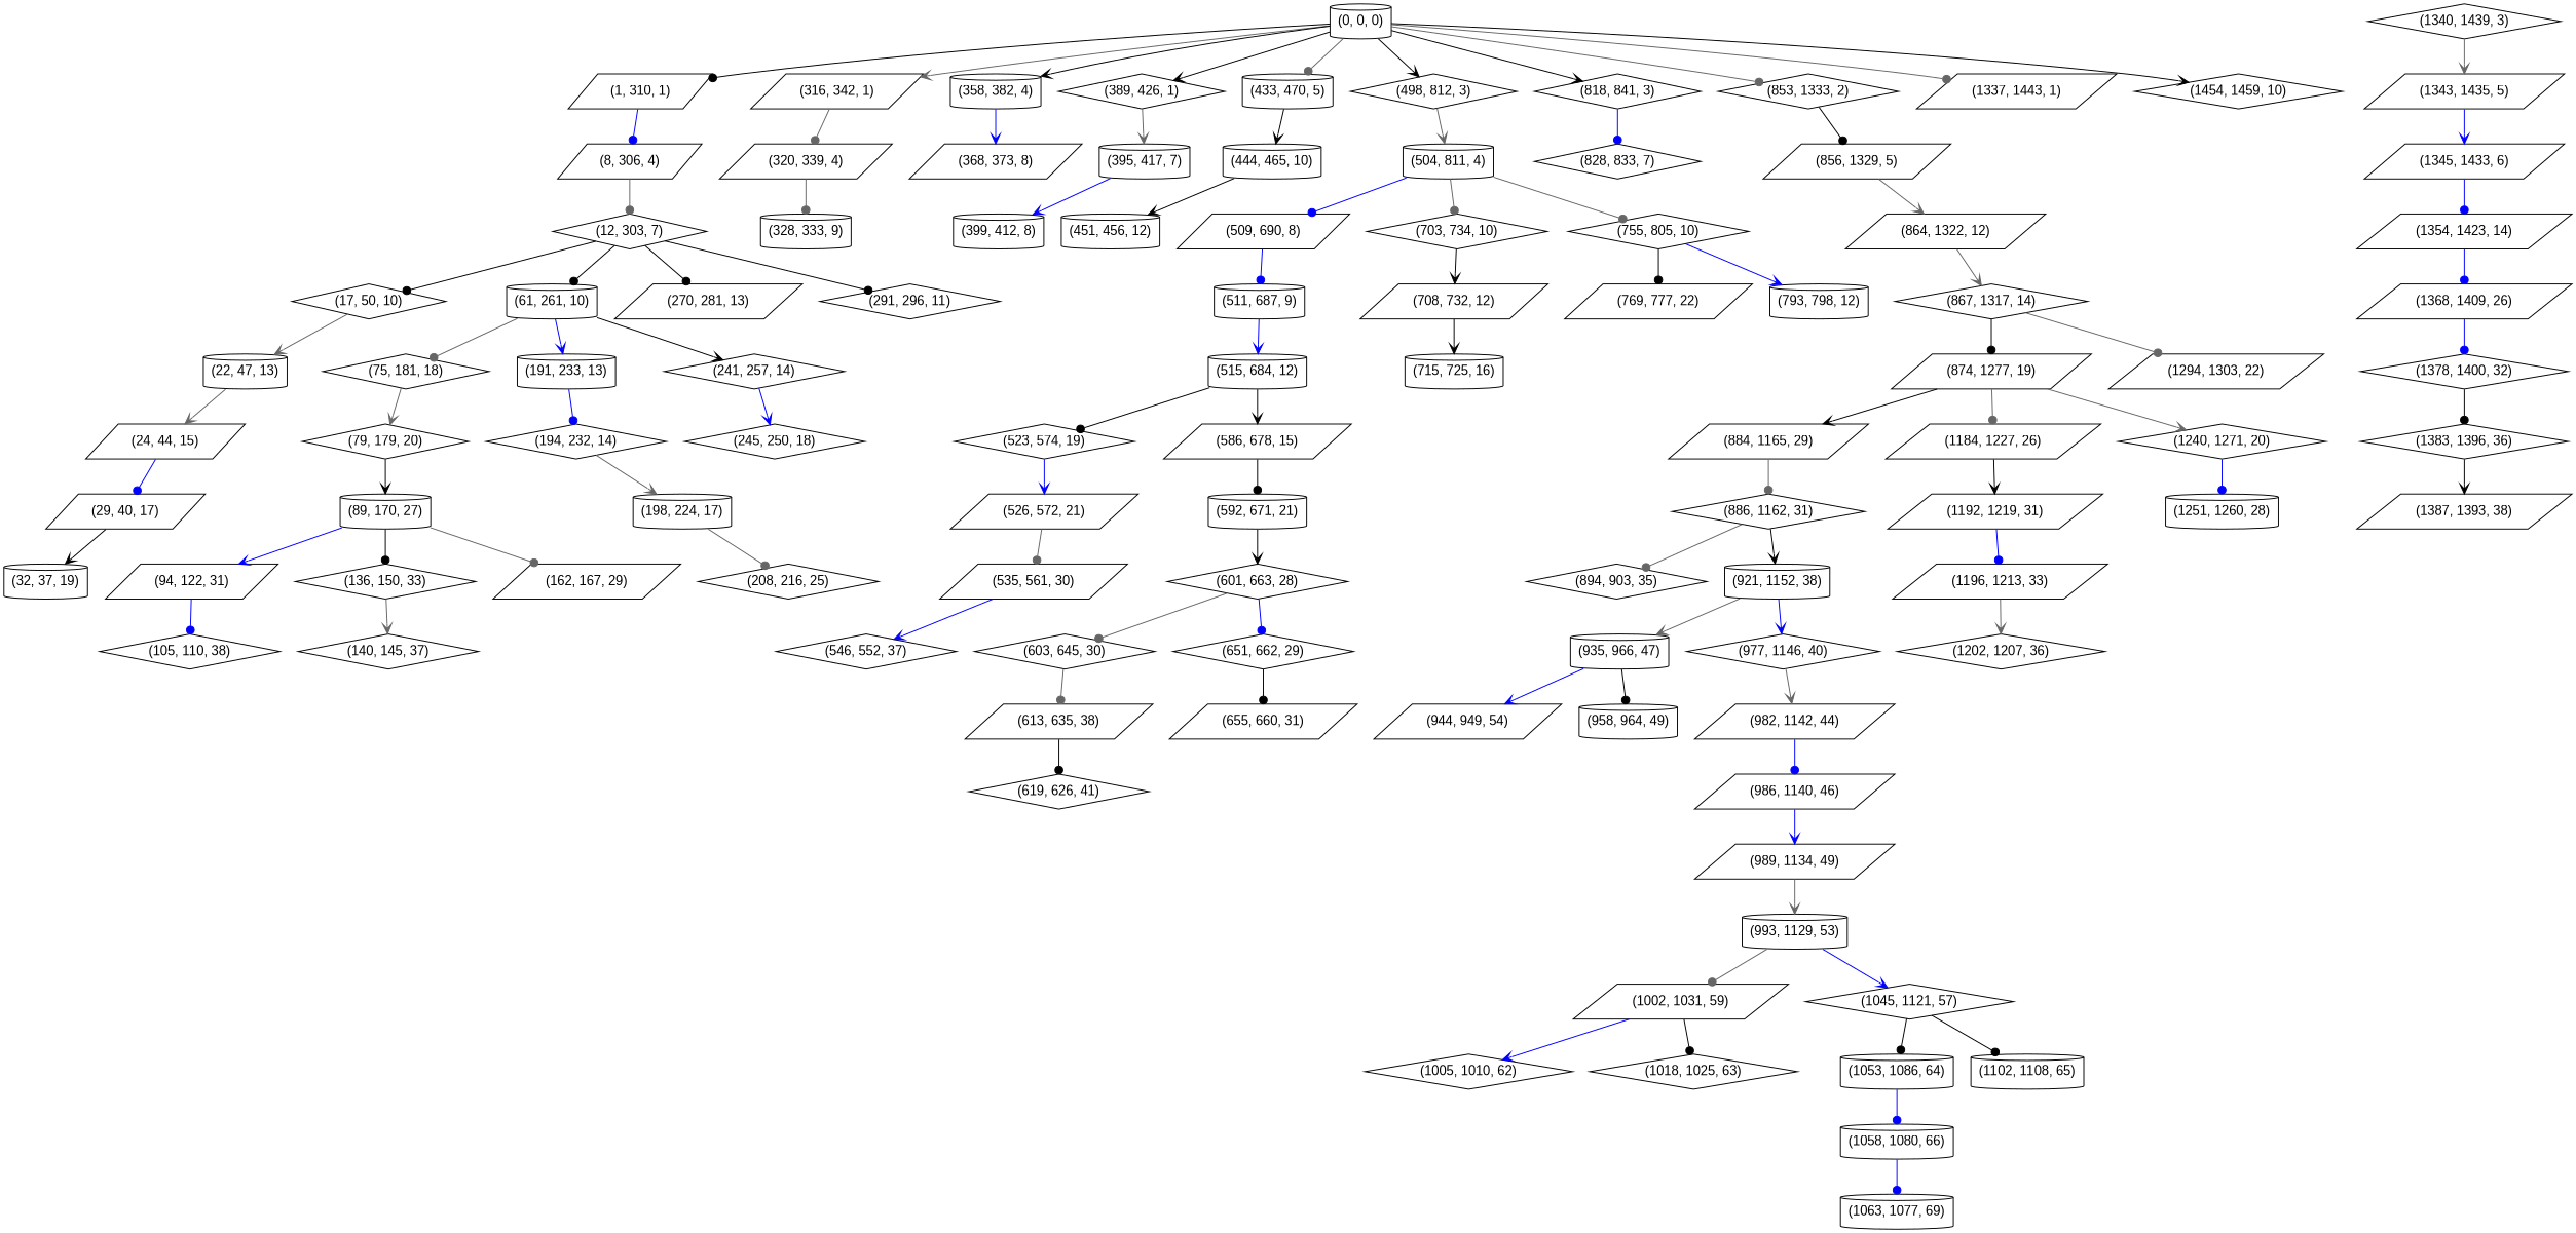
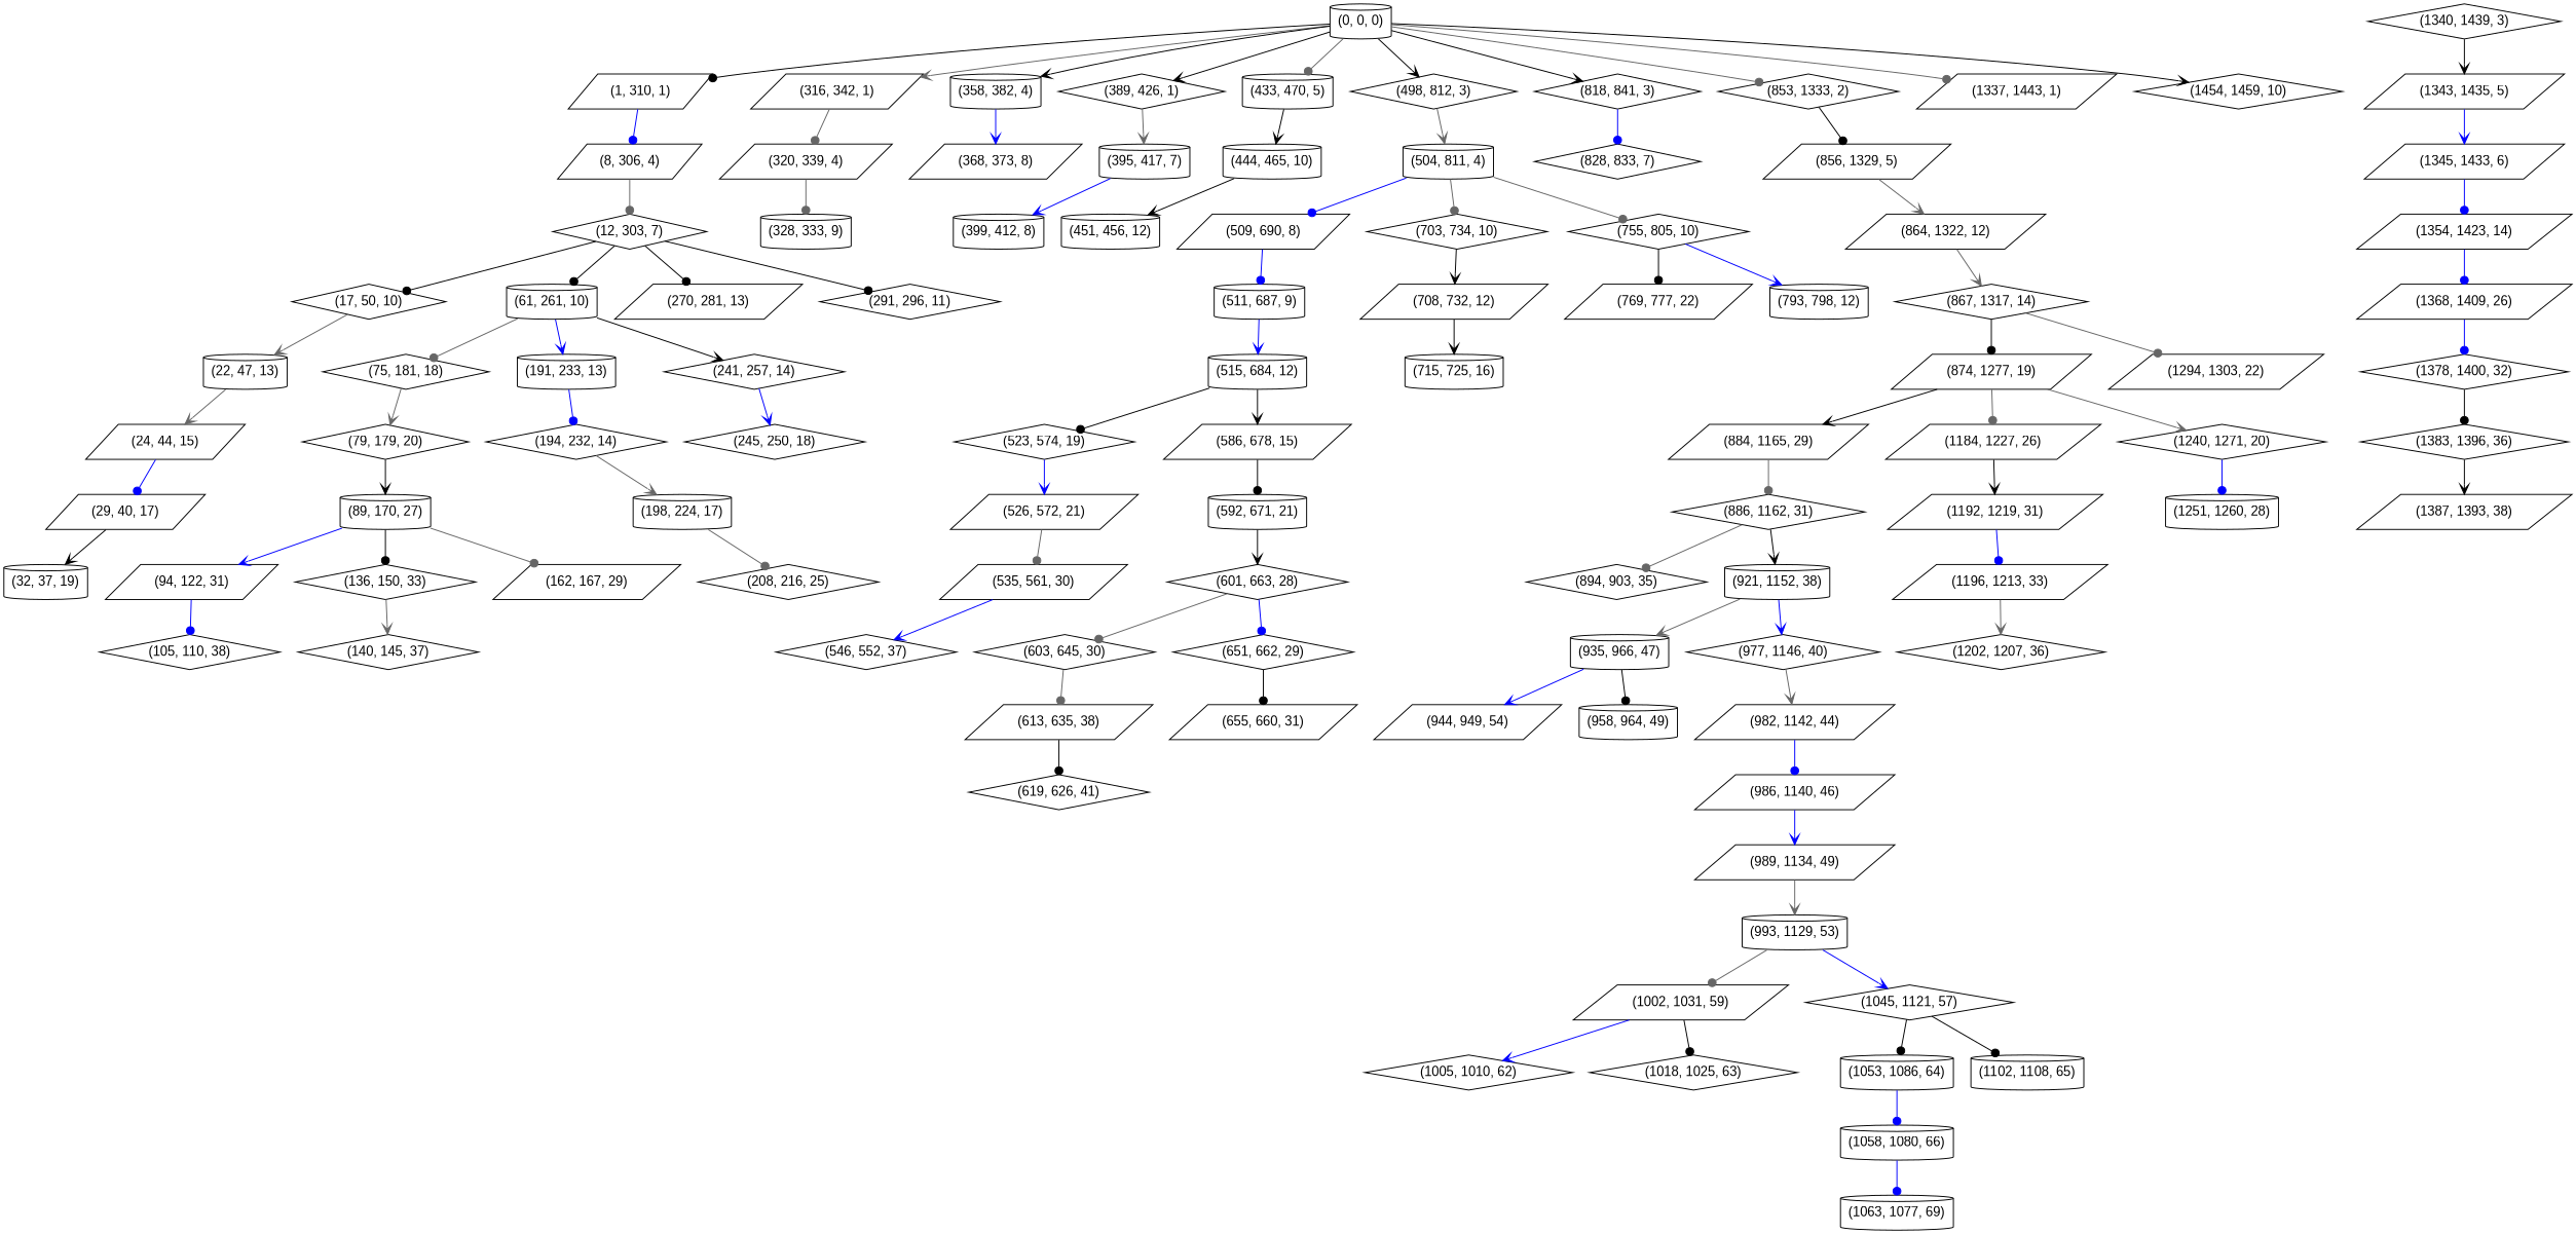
  digraph {
    fontname="Liberation Sans"
    node [fontname="Liberation Sans" shape=diamond]
    edge [arrowhead=dot color=black fontname="Liberation Sans"]
    "(0, 0, 0)" [shape=cylinder]
    "(1, 310, 1)" [shape=parallelogram]
    "(316, 342, 1)" [shape=parallelogram]
    "(358, 382, 4)" [shape=cylinder]
    "(389, 426, 1)"
    "(433, 470, 5)" [shape=cylinder]
    "(498, 812, 3)"
    "(818, 841, 3)"
    "(853, 1333, 2)"
    "(1337, 1443, 1)" [shape=parallelogram]
    "(1454, 1459, 10)"
    "(8, 306, 4)" [shape=parallelogram]
    "(320, 339, 4)" [shape=parallelogram]
    "(368, 373, 8)" [shape=parallelogram]
    "(395, 417, 7)" [shape=cylinder]
    "(444, 465, 10)" [shape=cylinder]
    "(504, 811, 4)" [shape=cylinder]
    "(828, 833, 7)"
    "(856, 1329, 5)" [shape=parallelogram]
    "(12, 303, 7)"
    "(17, 50, 10)"
    "(61, 261, 10)" [shape=cylinder]
    "(270, 281, 13)" [shape=parallelogram]
    "(291, 296, 11)"
    "(22, 47, 13)" [shape=cylinder]
    "(75, 181, 18)"
    "(191, 233, 13)" [shape=cylinder]
    "(241, 257, 14)"
    "(24, 44, 15)" [shape=parallelogram]
    "(29, 40, 17)" [shape=parallelogram]
    "(32, 37, 19)" [shape=cylinder]
    "(79, 179, 20)"
    "(194, 232, 14)"
    "(245, 250, 18)"
    "(89, 170, 27)" [shape=cylinder]
    "(94, 122, 31)" [shape=parallelogram]
    "(136, 150, 33)"
    "(162, 167, 29)" [shape=parallelogram]
    "(105, 110, 38)"
    "(140, 145, 37)"
    "(198, 224, 17)" [shape=cylinder]
    "(208, 216, 25)"
    "(328, 333, 9)" [shape=cylinder]
    "(399, 412, 8)" [shape=cylinder]
    "(451, 456, 12)" [shape=cylinder]
    "(509, 690, 8)" [shape=parallelogram]
    "(703, 734, 10)"
    "(755, 805, 10)"
    "(511, 687, 9)" [shape=cylinder]
    "(708, 732, 12)" [shape=parallelogram]
    "(769, 777, 22)" [shape=parallelogram]
    "(793, 798, 12)" [shape=cylinder]
    "(515, 684, 12)" [shape=cylinder]
    "(523, 574, 19)"
    "(586, 678, 15)" [shape=parallelogram]
    "(526, 572, 21)" [shape=parallelogram]
    "(592, 671, 21)" [shape=cylinder]
    "(535, 561, 30)" [shape=parallelogram]
    "(546, 552, 37)"
    "(601, 663, 28)"
    "(603, 645, 30)"
    "(651, 662, 29)"
    "(613, 635, 38)" [shape=parallelogram]
    "(655, 660, 31)" [shape=parallelogram]
    "(619, 626, 41)"
    "(715, 725, 16)" [shape=cylinder]
    "(864, 1322, 12)" [shape=parallelogram]
    "(867, 1317, 14)"
    "(874, 1277, 19)" [shape=parallelogram]
    "(1294, 1303, 22)" [shape=parallelogram]
    "(884, 1165, 29)" [shape=parallelogram]
    "(1184, 1227, 26)" [shape=parallelogram]
    "(1240, 1271, 20)"
    "(886, 1162, 31)"
    "(1192, 1219, 31)" [shape=parallelogram]
    "(1251, 1260, 28)" [shape=cylinder]
    "(894, 903, 35)"
    "(921, 1152, 38)" [shape=cylinder]
    "(935, 966, 47)" [shape=cylinder]
    "(977, 1146, 40)"
    "(944, 949, 54)" [shape=parallelogram]
    "(958, 964, 49)" [shape=cylinder]
    "(982, 1142, 44)" [shape=parallelogram]
    "(986, 1140, 46)" [shape=parallelogram]
    "(989, 1134, 49)" [shape=parallelogram]
    "(993, 1129, 53)" [shape=cylinder]
    "(1002, 1031, 59)" [shape=parallelogram]
    "(1045, 1121, 57)"
    "(1005, 1010, 62)"
    "(1018, 1025, 63)"
    "(1053, 1086, 64)" [shape=cylinder]
    "(1102, 1108, 65)" [shape=cylinder]
    "(1058, 1080, 66)" [shape=cylinder]
    "(1063, 1077, 69)" [shape=cylinder]
    "(1196, 1213, 33)" [shape=parallelogram]
    "(1202, 1207, 36)"
    "(1343, 1435, 5)" [shape=parallelogram]
    "(1340, 1439, 3)"
    "(1345, 1433, 6)" [shape=parallelogram]
    "(1354, 1423, 14)" [shape=parallelogram]
    "(1368, 1409, 26)" [shape=parallelogram]
    "(1378, 1400, 32)"
    "(1383, 1396, 36)"
    "(1387, 1393, 38)" [shape=parallelogram]
    "(0, 0, 0)" -> "(1, 310, 1)"
    "(0, 0, 0)" -> "(316, 342, 1)" [arrowhead=vee color=gray40]
    "(0, 0, 0)" -> "(358, 382, 4)" [arrowhead=vee]
    "(0, 0, 0)" -> "(389, 426, 1)" [arrowhead=vee]
    "(0, 0, 0)" -> "(433, 470, 5)" [color=gray40]
    "(0, 0, 0)" -> "(498, 812, 3)" [arrowhead=vee]
    "(0, 0, 0)" -> "(818, 841, 3)" [arrowhead=vee]
    "(0, 0, 0)" -> "(853, 1333, 2)" [color=gray40]
    "(0, 0, 0)" -> "(1337, 1443, 1)" [color=gray40]
    "(0, 0, 0)" -> "(1454, 1459, 10)" [arrowhead=vee]
    "(1, 310, 1)" -> "(8, 306, 4)" [color=blue]
    "(316, 342, 1)" -> "(320, 339, 4)" [color=gray40]
    "(358, 382, 4)" -> "(368, 373, 8)" [arrowhead=vee color=blue]
    "(389, 426, 1)" -> "(395, 417, 7)" [arrowhead=vee color=gray40]
    "(433, 470, 5)" -> "(444, 465, 10)" [arrowhead=vee]
    "(498, 812, 3)" -> "(504, 811, 4)" [arrowhead=vee color=gray40]
    "(818, 841, 3)" -> "(828, 833, 7)" [color=blue]
    "(853, 1333, 2)" -> "(856, 1329, 5)"
    "(8, 306, 4)" -> "(12, 303, 7)" [color=gray40]
    "(320, 339, 4)" -> "(328, 333, 9)" [color=gray40]
    "(395, 417, 7)" -> "(399, 412, 8)" [arrowhead=vee color=blue]
    "(444, 465, 10)" -> "(451, 456, 12)" [arrowhead=vee]
    "(504, 811, 4)" -> "(509, 690, 8)" [color=blue]
    "(504, 811, 4)" -> "(703, 734, 10)" [color=gray40]
    "(504, 811, 4)" -> "(755, 805, 10)" [color=gray40]
    "(856, 1329, 5)" -> "(864, 1322, 12)" [arrowhead=vee color=gray40]
    "(12, 303, 7)" -> "(17, 50, 10)"
    "(12, 303, 7)" -> "(61, 261, 10)"
    "(12, 303, 7)" -> "(270, 281, 13)"
    "(12, 303, 7)" -> "(291, 296, 11)"
    "(17, 50, 10)" -> "(22, 47, 13)" [arrowhead=vee color=gray40]
    "(61, 261, 10)" -> "(75, 181, 18)" [color=gray40]
    "(61, 261, 10)" -> "(191, 233, 13)" [arrowhead=vee color=blue]
    "(61, 261, 10)" -> "(241, 257, 14)" [arrowhead=vee]
    "(22, 47, 13)" -> "(24, 44, 15)" [arrowhead=vee color=gray40]
    "(75, 181, 18)" -> "(79, 179, 20)" [arrowhead=vee color=gray40]
    "(191, 233, 13)" -> "(194, 232, 14)" [color=blue]
    "(241, 257, 14)" -> "(245, 250, 18)" [arrowhead=vee color=blue]
    "(24, 44, 15)" -> "(29, 40, 17)" [color=blue]
    "(29, 40, 17)" -> "(32, 37, 19)" [arrowhead=vee]
    "(79, 179, 20)" -> "(89, 170, 27)" [arrowhead=vee]
    "(194, 232, 14)" -> "(198, 224, 17)" [arrowhead=vee color=gray40]
    "(89, 170, 27)" -> "(94, 122, 31)" [arrowhead=vee color=blue]
    "(89, 170, 27)" -> "(136, 150, 33)"
    "(89, 170, 27)" -> "(162, 167, 29)" [color=gray40]
    "(94, 122, 31)" -> "(105, 110, 38)" [color=blue]
    "(136, 150, 33)" -> "(140, 145, 37)" [arrowhead=vee color=gray40]
    "(198, 224, 17)" -> "(208, 216, 25)" [color=gray40]
    "(509, 690, 8)" -> "(511, 687, 9)" [color=blue]
    "(703, 734, 10)" -> "(708, 732, 12)" [arrowhead=vee]
    "(755, 805, 10)" -> "(769, 777, 22)"
    "(755, 805, 10)" -> "(793, 798, 12)" [arrowhead=vee color=blue]
    "(511, 687, 9)" -> "(515, 684, 12)" [arrowhead=vee color=blue]
    "(708, 732, 12)" -> "(715, 725, 16)" [arrowhead=vee]
    "(515, 684, 12)" -> "(523, 574, 19)"
    "(515, 684, 12)" -> "(586, 678, 15)" [arrowhead=vee]
    "(523, 574, 19)" -> "(526, 572, 21)" [arrowhead=vee color=blue]
    "(586, 678, 15)" -> "(592, 671, 21)"
    "(526, 572, 21)" -> "(535, 561, 30)" [color=gray40]
    "(592, 671, 21)" -> "(601, 663, 28)" [arrowhead=vee]
    "(535, 561, 30)" -> "(546, 552, 37)" [arrowhead=vee color=blue]
    "(601, 663, 28)" -> "(603, 645, 30)" [color=gray40]
    "(601, 663, 28)" -> "(651, 662, 29)" [color=blue]
    "(603, 645, 30)" -> "(613, 635, 38)" [color=gray40]
    "(651, 662, 29)" -> "(655, 660, 31)"
    "(613, 635, 38)" -> "(619, 626, 41)"
    "(864, 1322, 12)" -> "(867, 1317, 14)" [arrowhead=vee color=gray40]
    "(867, 1317, 14)" -> "(874, 1277, 19)"
    "(867, 1317, 14)" -> "(1294, 1303, 22)" [color=gray40]
    "(874, 1277, 19)" -> "(884, 1165, 29)" [arrowhead=vee]
    "(874, 1277, 19)" -> "(1184, 1227, 26)" [color=gray40]
    "(874, 1277, 19)" -> "(1240, 1271, 20)" [arrowhead=vee color=gray40]
    "(884, 1165, 29)" -> "(886, 1162, 31)" [color=gray40]
    "(1184, 1227, 26)" -> "(1192, 1219, 31)" [arrowhead=vee]
    "(1240, 1271, 20)" -> "(1251, 1260, 28)" [color=blue]
    "(886, 1162, 31)" -> "(894, 903, 35)" [color=gray40]
    "(886, 1162, 31)" -> "(921, 1152, 38)" [arrowhead=vee]
    "(1192, 1219, 31)" -> "(1196, 1213, 33)" [color=blue]
    "(921, 1152, 38)" -> "(935, 966, 47)" [arrowhead=vee color=gray40]
    "(921, 1152, 38)" -> "(977, 1146, 40)" [arrowhead=vee color=blue]
    "(935, 966, 47)" -> "(944, 949, 54)" [arrowhead=vee color=blue]
    "(935, 966, 47)" -> "(958, 964, 49)"
    "(977, 1146, 40)" -> "(982, 1142, 44)" [arrowhead=vee color=gray40]
    "(982, 1142, 44)" -> "(986, 1140, 46)" [color=blue]
    "(986, 1140, 46)" -> "(989, 1134, 49)" [arrowhead=vee color=blue]
    "(989, 1134, 49)" -> "(993, 1129, 53)" [arrowhead=vee color=gray40]
    "(993, 1129, 53)" -> "(1002, 1031, 59)" [color=gray40]
    "(993, 1129, 53)" -> "(1045, 1121, 57)" [arrowhead=vee color=blue]
    "(1002, 1031, 59)" -> "(1005, 1010, 62)" [arrowhead=vee color=blue]
    "(1002, 1031, 59)" -> "(1018, 1025, 63)"
    "(1045, 1121, 57)" -> "(1053, 1086, 64)"
    "(1045, 1121, 57)" -> "(1102, 1108, 65)"
    "(1053, 1086, 64)" -> "(1058, 1080, 66)" [color=blue]
    "(1058, 1080, 66)" -> "(1063, 1077, 69)" [color=blue]
    "(1196, 1213, 33)" -> "(1202, 1207, 36)" [arrowhead=vee color=gray40]
    "(1343, 1435, 5)" -> "(1345, 1433, 6)" [arrowhead=vee color=blue]
-   "(1340, 1439, 3)" -> "(1343, 1435, 5)" [arrowhead=vee color=gray40]
+   "(1340, 1439, 3)" -> "(1343, 1435, 5)" [arrowhead=vee]
    "(1345, 1433, 6)" -> "(1354, 1423, 14)" [color=blue]
    "(1354, 1423, 14)" -> "(1368, 1409, 26)" [color=blue]
    "(1368, 1409, 26)" -> "(1378, 1400, 32)" [color=blue]
    "(1378, 1400, 32)" -> "(1383, 1396, 36)"
    "(1383, 1396, 36)" -> "(1387, 1393, 38)" [arrowhead=vee]
  }
